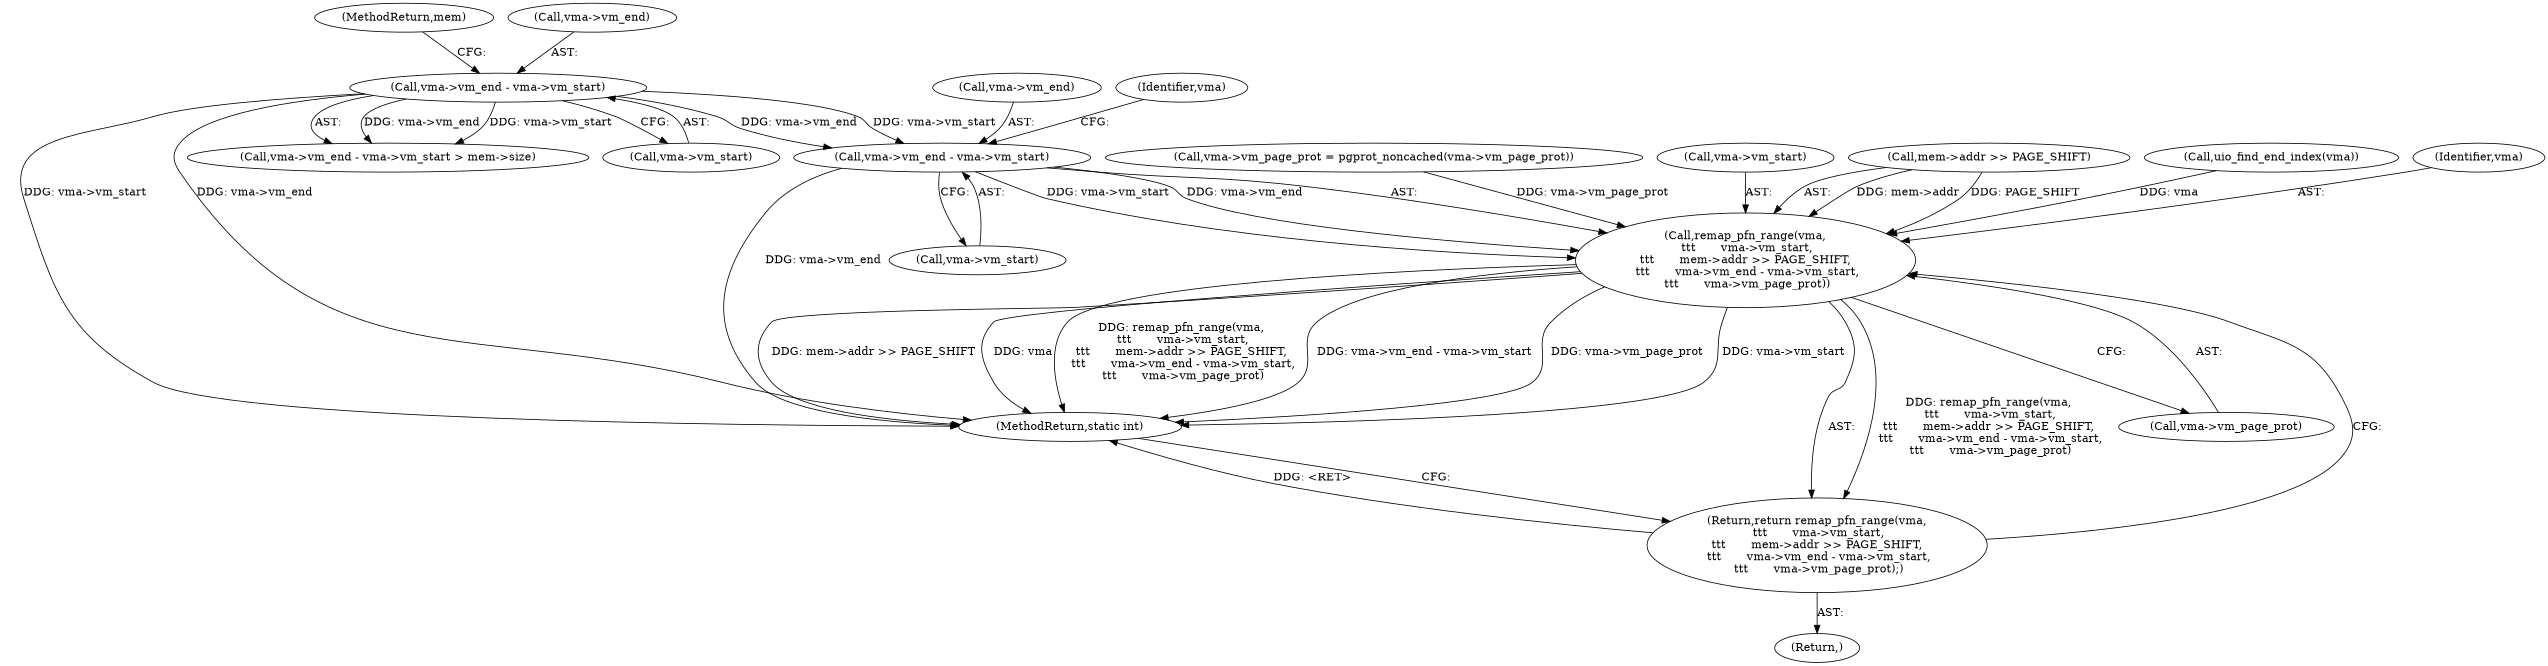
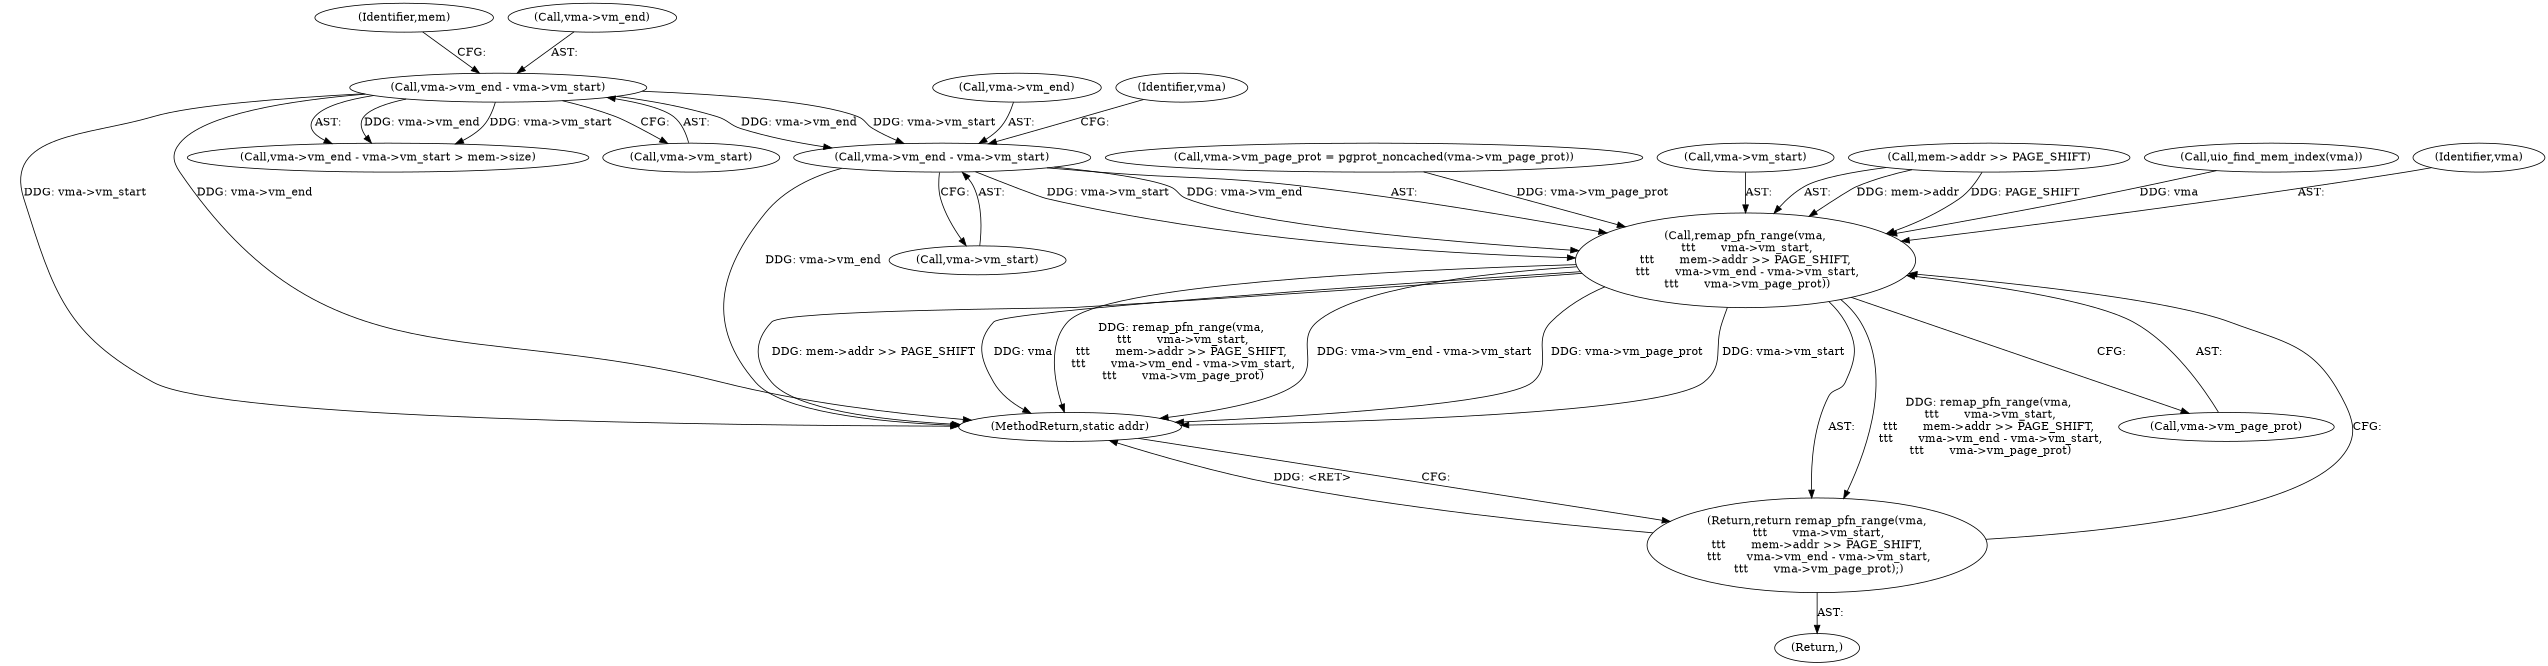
  digraph {
    n1 [label="(Call,vma->vm_end - vma->vm_start)"]
    n2 [label="(Call,remap_pfn_range(vma,\n \t\t\t       vma->vm_start,\n\t\t\t       mem->addr >> PAGE_SHIFT,\n \t\t\t       vma->vm_end - vma->vm_start,\n \t\t\t       vma->vm_page_prot))"]
    n3 [label="(Call,vma->vm_start)"]
-   n4 [label="(MethodReturn,static int)"]
+   n4 [label="(MethodReturn,static addr)"]
    n5 [label="(Return,return remap_pfn_range(vma,\n \t\t\t       vma->vm_start,\n\t\t\t       mem->addr >> PAGE_SHIFT,\n \t\t\t       vma->vm_end - vma->vm_start,\n \t\t\t       vma->vm_page_prot);)"]
    n6 [label="(Call,vma->vm_page_prot)"]
    n7 [label="(Call,vma->vm_end - vma->vm_start)"]
    n8 [label="(Call,vma->vm_end - vma->vm_start > mem->size)"]
    n9 [label="(Call,vma->vm_start)"]
    n10 [label="(Return,)"]
    n11 [label="(Call,vma->vm_end)"]
-   n12 [label="(MethodReturn,mem)"]
+   n12 [label="(Identifier,mem)"]
    n13 [label="(Call,vma->vm_page_prot = pgprot_noncached(vma->vm_page_prot))"]
    n14 [label="(Call,vma->vm_start)"]
    n15 [label="(Call,vma->vm_end)"]
    n16 [label="(Call,mem->addr >> PAGE_SHIFT)"]
-   n17 [label="(Call,uio_find_end_index(vma))"]
+   n17 [label="(Call,uio_find_mem_index(vma))"]
    n18 [label="(Identifier,vma)"]
    n19 [label="(Identifier,vma)"]
    n1 -> n2 [label="AST: "]
    n1 -> n2 [label="DDG: vma->vm_start"]
    n1 -> n2 [label="DDG: vma->vm_end"]
    n1 -> n3 [label="CFG: "]
    n1 -> n4 [label="DDG: vma->vm_end"]
    n2 -> n4 [label="DDG: vma->vm_end - vma->vm_start"]
    n2 -> n4 [label="DDG: vma->vm_page_prot"]
    n2 -> n4 [label="DDG: vma->vm_start"]
    n2 -> n4 [label="DDG: mem->addr >> PAGE_SHIFT"]
    n2 -> n4 [label="DDG: vma"]
    n2 -> n4 [label="DDG: remap_pfn_range(vma,\n \t\t\t       vma->vm_start,\n\t\t\t       mem->addr >> PAGE_SHIFT,\n \t\t\t       vma->vm_end - vma->vm_start,\n \t\t\t       vma->vm_page_prot)"]
    n2 -> n5 [label="AST: "]
    n2 -> n5 [label="DDG: remap_pfn_range(vma,\n \t\t\t       vma->vm_start,\n\t\t\t       mem->addr >> PAGE_SHIFT,\n \t\t\t       vma->vm_end - vma->vm_start,\n \t\t\t       vma->vm_page_prot)"]
    n2 -> n6 [label="CFG: "]
    n3 -> n1 [label="AST: "]
    n4 -> n5 [label="CFG: "]
    n5 -> n2 [label="CFG: "]
    n5 -> n4 [label="DDG: <RET>"]
    n5 -> n10 [label="AST: "]
    n6 -> n2 [label="AST: "]
    n7 -> n1 [label="DDG: vma->vm_end"]
    n7 -> n1 [label="DDG: vma->vm_start"]
    n7 -> n4 [label="DDG: vma->vm_start"]
    n7 -> n4 [label="DDG: vma->vm_end"]
    n7 -> n8 [label="AST: "]
    n7 -> n8 [label="DDG: vma->vm_end"]
    n7 -> n8 [label="DDG: vma->vm_start"]
    n7 -> n9 [label="CFG: "]
    n9 -> n7 [label="AST: "]
    n11 -> n1 [label="AST: "]
    n12 -> n7 [label="CFG: "]
    n13 -> n2 [label="DDG: vma->vm_page_prot"]
    n14 -> n2 [label="AST: "]
    n15 -> n7 [label="AST: "]
    n16 -> n2 [label="AST: "]
    n16 -> n2 [label="DDG: mem->addr"]
    n16 -> n2 [label="DDG: PAGE_SHIFT"]
    n17 -> n2 [label="DDG: vma"]
    n18 -> n2 [label="AST: "]
    n19 -> n1 [label="CFG: "]
  }
